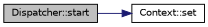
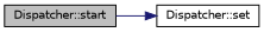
  digraph {
    rankdir=LR
    node [color=black fontname=Helvetica fontsize=10 shape=record]
    n1 [fillcolor=grey75 fontcolor=black height=0.2 label="Dispatcher::start" style=filled width=0.4]
-   n2 [height=0.2 label="Context::set" width=0.4]
+   n2 [height=0.2 label="Dispatcher::set" width=0.4]
    n1 -> n2 [color=midnightblue fontname=Helvetica fontsize=10 labelfontname=Helvetica labelfontsize=10 style=solid]
  }
